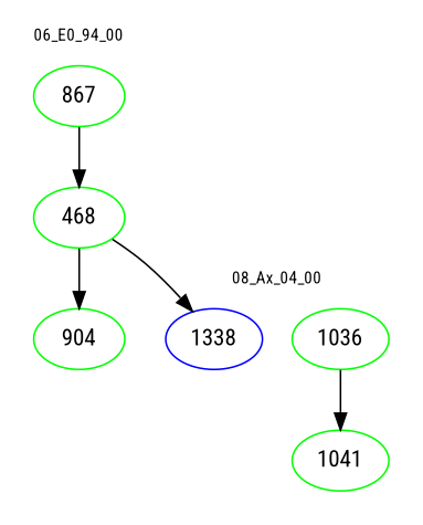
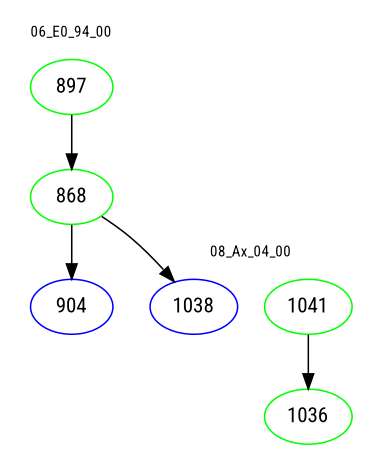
  digraph {
    fontname="Roboto Condensed"
    node [color=green fontname="Roboto Condensed"]
    edge [color=black fontname="Roboto Condensed"]
    n1 [label=1041]
    n2 [label=1036]
-   n3 [color=blue label=1338]
-   n4 [label=867]
-   n5 [label=468]
-   n6 [label=904]
+   n3 [color=blue label=1038]
+   n4 [label=897]
+   n5 [label=868]
+   n6 [color=blue label=904]
    subgraph cluster_1 {
      color=white
      fontsize=10
      label="08_Ax_04_00"
      n1
      n2
      n3
    }
    subgraph cluster_2 {
      color=white
      fontsize=10
      label="06_E0_94_00"
      n4
      n5
      n6
    }
-   n2 -> n1
+   n1 -> n2
    n4 -> n5
    n5 -> n3
    n5 -> n6
  }
